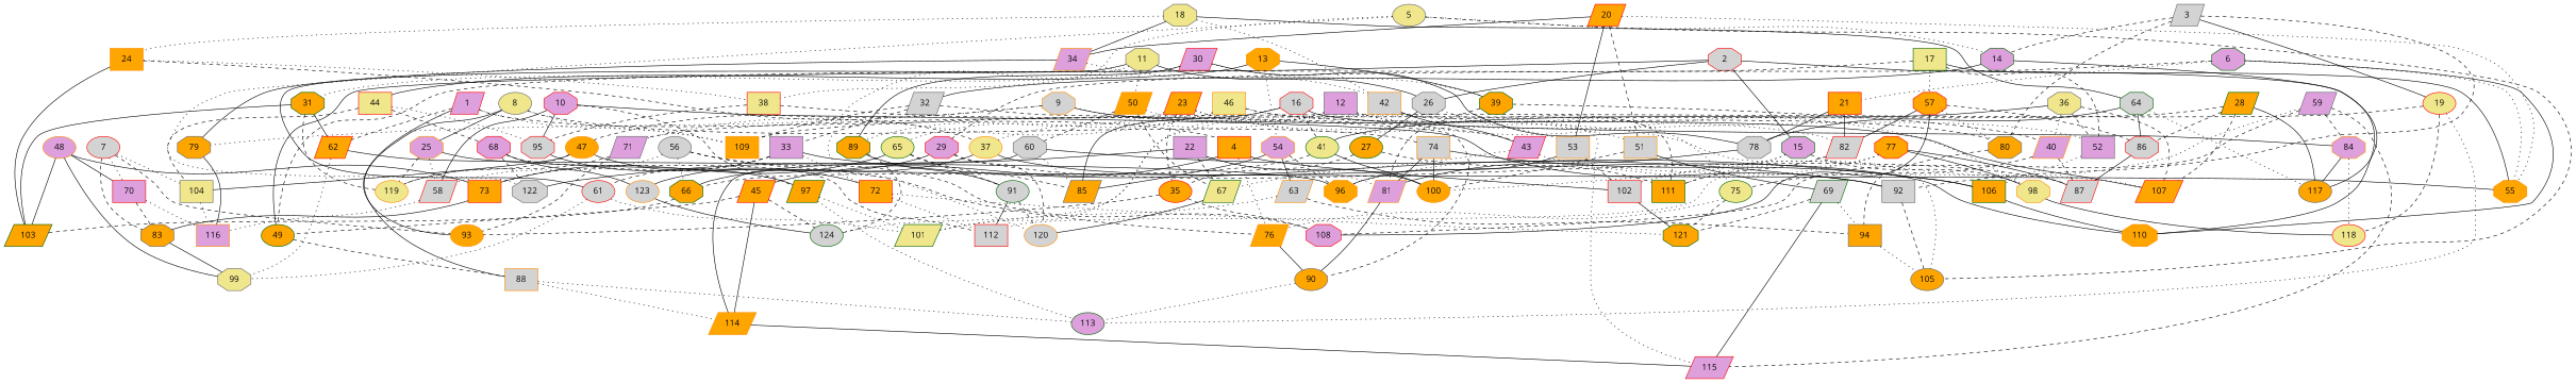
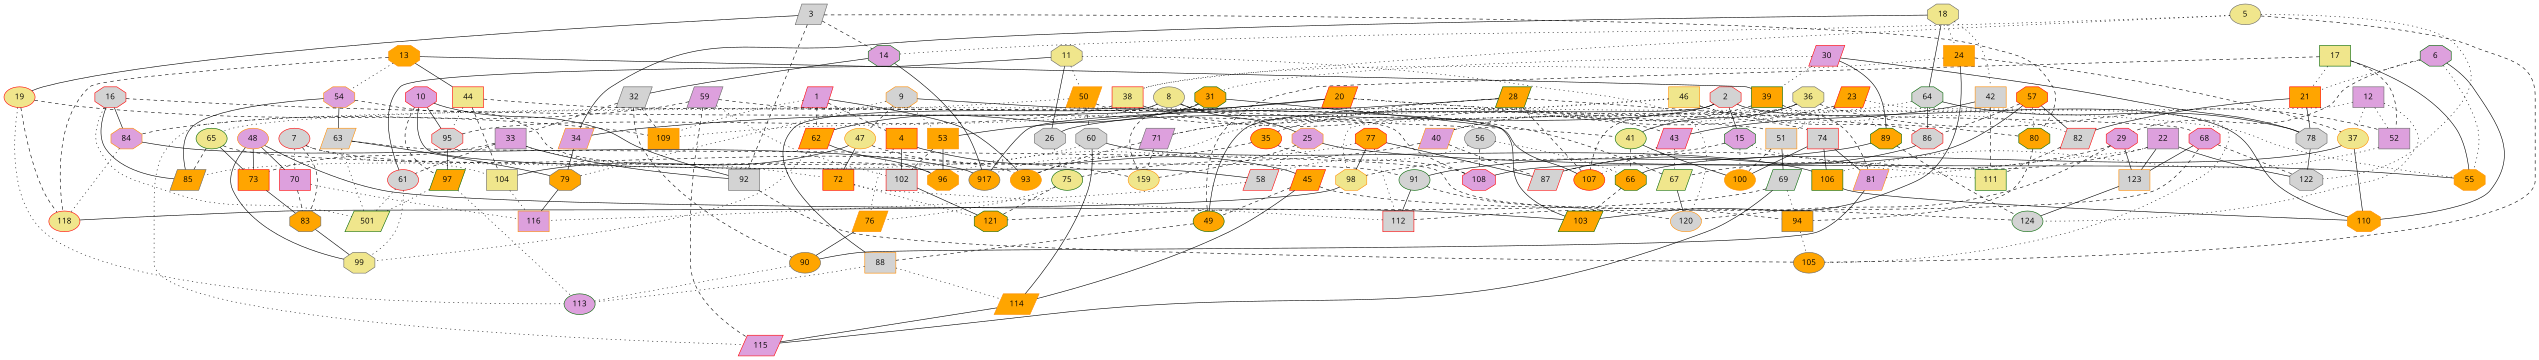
  graph {
    fontname="Open Sans"
    node [color=red fillcolor=orange fontname="Open Sans" shape=octagon style=filled]
    edge [fontname="Open Sans" style=solid]
    1 [fillcolor=plum shape=parallelogram]
    4 [shape=box]
    62 [shape=parallelogram]
    93 [color=darkorange shape=ellipse]
    109 [color=darkorange shape=box]
    45 [shape=parallelogram]
    76 [color=darkorange shape=parallelogram]
    102 [fillcolor=lightgrey shape=box]
    99 [color=gray40 fillcolor=khaki]
    96 [color=darkorange]
    2 [fillcolor=lightgrey]
    15 [color=darkgreen fillcolor=plum]
    26 [color=gray40 fillcolor=lightgrey]
    49 [color=darkgreen shape=ellipse]
    110 [color=darkorange]
    98 [color=darkorange fillcolor=khaki]
    100 [color=darkorange shape=ellipse]
-   111 [color=darkgreen shape=box]
-   27 [color=darkgreen shape=ellipse]
+   111 [color=darkgreen fillcolor=khaki shape=box]
    75 [color=darkgreen fillcolor=khaki shape=ellipse]
    88 [color=darkorange fillcolor=lightgrey shape=box]
    3 [color=gray40 fillcolor=lightgrey shape=parallelogram]
    14 [color=darkgreen fillcolor=plum]
    19 [fillcolor=khaki shape=ellipse]
-   80 [color=gray40]
+   80 [color=darkgreen]
    92 [color=gray40 fillcolor=lightgrey shape=box]
    32 [color=gray40 fillcolor=lightgrey shape=parallelogram]
-   117 [color=gray40 shape=ellipse]
+   117 [color=gray40 shape=ellipse label=917]
    118 [fillcolor=khaki shape=ellipse]
    113 [color=darkgreen fillcolor=plum shape=ellipse]
    94 [color=gray40 shape=box]
    105 [color=gray40 shape=ellipse]
    124 [color=darkgreen fillcolor=lightgrey shape=ellipse]
    114 [color=darkorange shape=parallelogram]
    90 [color=gray40 shape=ellipse]
    121 [color=darkgreen]
    5 [color=gray40 fillcolor=khaki shape=ellipse]
    38 [fillcolor=khaki shape=box]
    122 [color=gray40 fillcolor=lightgrey]
    95 [fillcolor=lightgrey]
    43 [fillcolor=plum shape=parallelogram]
    6 [color=darkgreen fillcolor=plum]
    21 [shape=box]
    29 [fillcolor=plum]
    55 [color=darkorange]
    78 [color=gray40 fillcolor=lightgrey]
    82 [fillcolor=lightgrey shape=parallelogram]
    120 [color=darkorange fillcolor=lightgrey shape=ellipse]
-   123 [color=darkorange fillcolor=lightgrey shape=ellipse]
+   123 [color=darkorange fillcolor=lightgrey shape=box]
    87 [fillcolor=lightgrey shape=parallelogram]
    7 [fillcolor=lightgrey shape=ellipse]
    70 [fillcolor=plum shape=box]
    83 [color=gray40]
    104 [color=gray40 fillcolor=khaki shape=box]
    116 [color=darkorange fillcolor=plum shape=box]
    8 [color=gray40 fillcolor=khaki shape=ellipse]
    25 [color=darkorange fillcolor=plum]
-   74 [color=darkorange fillcolor=lightgrey shape=box]
+   74 [fillcolor=lightgrey shape=box]
    58 [fillcolor=lightgrey shape=parallelogram]
-   119 [color=darkorange fillcolor=khaki shape=ellipse]
+   119 [color=darkorange fillcolor=khaki shape=ellipse label=159]
    81 [color=darkorange fillcolor=plum shape=parallelogram]
    106 [color=darkgreen shape=box]
    9 [color=darkorange fillcolor=lightgrey]
-   47 [color=darkorange shape=ellipse]
-   53 [color=darkorange fillcolor=lightgrey shape=box]
+   47 [color=darkorange fillcolor=khaki shape=ellipse]
+   53 [color=darkorange shape=box]
    79 [color=gray40]
-   107 [shape=parallelogram]
+   107 [shape=ellipse]
    72 [shape=box]
    10 [fillcolor=plum]
    97 [color=darkgreen shape=parallelogram]
-   101 [color=darkgreen fillcolor=khaki shape=parallelogram]
+   101 [color=darkgreen fillcolor=khaki shape=parallelogram label=501]
    11 [color=gray40 fillcolor=khaki]
    50 [color=darkorange shape=parallelogram]
    61 [fillcolor=lightgrey shape=ellipse]
    67 [color=darkgreen fillcolor=khaki shape=parallelogram]
    60 [color=gray40 fillcolor=lightgrey]
    115 [fillcolor=plum shape=parallelogram]
    12 [color=gray40 fillcolor=plum shape=box]
    37 [color=darkorange fillcolor=khaki shape=ellipse]
    52 [color=gray40 fillcolor=plum shape=box]
    66 [color=darkgreen]
    13 [color=darkorange]
-   39 [color=darkgreen]
+   39 [color=darkgreen shape=box]
    44 [fillcolor=khaki shape=box]
    54 [color=darkorange fillcolor=plum]
    40 [color=darkorange fillcolor=plum shape=parallelogram]
    68 [fillcolor=plum]
    85 [color=gray40 shape=parallelogram]
    63 [color=darkorange fillcolor=lightgrey shape=parallelogram]
    33 [color=gray40 fillcolor=plum shape=box]
    16 [fillcolor=lightgrey]
    41 [color=darkgreen fillcolor=khaki shape=ellipse]
    84 [color=darkorange fillcolor=plum]
    17 [color=darkgreen fillcolor=khaki shape=box]
    18 [color=gray40 fillcolor=khaki]
    24 [color=darkorange shape=box]
    34 [color=darkorange fillcolor=plum shape=parallelogram]
    42 [color=darkorange fillcolor=lightgrey shape=box]
    64 [color=darkgreen fillcolor=lightgrey]
    103 [color=darkgreen shape=parallelogram]
    86 [fillcolor=lightgrey]
    20 [shape=parallelogram]
    51 [color=darkorange fillcolor=lightgrey shape=box]
    69 [color=darkgreen fillcolor=lightgrey shape=parallelogram]
    22 [color=gray40 fillcolor=plum shape=box]
    23 [shape=parallelogram]
    35 [shape=ellipse]
    89 [color=darkgreen]
    108 [fillcolor=plum]
    91 [color=darkgreen fillcolor=lightgrey shape=ellipse]
    28 [color=darkgreen shape=parallelogram]
    71 [color=gray40 fillcolor=plum shape=parallelogram]
    30 [fillcolor=plum shape=parallelogram]
    31 [color=darkgreen]
    73 [shape=box]
    112 [fillcolor=lightgrey shape=box]
    36 [color=gray40 fillcolor=khaki]
    46 [color=darkorange fillcolor=khaki shape=box]
    65 [color=darkgreen fillcolor=khaki shape=ellipse]
    48 [color=darkorange fillcolor=plum shape=ellipse]
    56 [color=gray40 fillcolor=lightgrey shape=ellipse]
    57
    59 [color=gray40 fillcolor=plum shape=parallelogram]
    77
    1 -- 4 [style=dashed]
    1 -- 62 [style=dashed]
    1 -- 93
    1 -- 109 [style=dotted]
    4 -- 45
    4 -- 76 [style=dotted]
    4 -- 102
    62 -- 99 [style=dotted]
    62 -- 96
    45 -- 49 [style=dashed]
    45 -- 124 [style=dashed]
    45 -- 114
    76 -- 90
    102 -- 121
    2 -- 15
    2 -- 26
    2 -- 49
    2 -- 110
    15 -- 98 [style=dashed]
    15 -- 100 [style=dotted]
    15 -- 111 [style=dotted]
-   26 -- 27
    26 -- 75 [style=dotted]
    49 -- 88 [style=dashed]
    98 -- 118
-   27 -- 111 [style=dashed]
-   27 -- 35 [style=dashed]
    75 -- 76 [style=dotted]
    75 -- 121 [style=dashed]
    88 -- 113 [style=dotted]
    88 -- 114 [style=dotted]
    3 -- 14 [style=dashed]
    3 -- 19
    3 -- 80 [style=dashed]
    3 -- 92 [style=dashed]
    14 -- 32
    14 -- 117
    19 -- 109 [style=dashed]
    19 -- 118 [style=dashed]
    19 -- 113 [style=dotted]
    80 -- 94 [style=dashed]
    92 -- 105 [style=dashed]
    32 -- 109 [style=dashed]
    32 -- 90 [style=dashed]
    32 -- 33 [style=dashed]
    94 -- 105 [style=dotted]
    114 -- 115
    90 -- 113 [style=dotted]
    5 -- 14 [style=dotted]
    5 -- 105 [style=dashed]
    5 -- 38 [style=dotted]
    5 -- 122 [style=dotted]
    38 -- 95 [style=dashed]
    38 -- 43 [style=dashed]
    95 -- 97
    43 -- 107 [style=dotted]
    43 -- 67 [style=dotted]
    6 -- 110
    6 -- 21 [style=dotted]
    6 -- 29 [style=dashed]
    6 -- 55 [style=dotted]
    21 -- 78
    21 -- 82
    29 -- 120 [style=dashed]
    29 -- 123
    29 -- 87 [style=dashed]
-   78 -- 81
+   78 -- 122
    82 -- 111 [style=dashed]
    123 -- 124
    7 -- 93 [style=dashed]
    7 -- 70 [style=dotted]
    7 -- 83 [style=dashed]
    7 -- 104 [style=dotted]
    70 -- 83 [style=dashed]
    70 -- 116 [style=dotted]
    83 -- 99
    104 -- 116 [style=dotted]
    8 -- 109 [style=dotted]
    8 -- 88
    8 -- 25
    8 -- 74 [style=dashed]
    25 -- 55
    25 -- 58 [style=dotted]
    25 -- 119 [style=dashed]
    74 -- 100
    74 -- 81
    74 -- 106
    58 -- 116 [style=dotted]
    81 -- 90
    106 -- 110
    9 -- 47 [style=dashed]
    9 -- 53 [style=dotted]
    9 -- 79 [style=dotted]
    9 -- 107
    47 -- 104
    47 -- 119 [style=dashed]
    47 -- 72
    53 -- 102 [style=dashed]
    53 -- 96
    79 -- 116
    72 -- 121 [style=dotted]
    72 -- 112 [style=dotted]
    10 -- 92
    10 -- 95
    10 -- 58
    10 -- 97 [style=dashed]
    97 -- 113 [style=dotted]
    97 -- 101 [style=dotted]
    11 -- 26
    11 -- 120 [style=dotted]
    11 -- 50 [style=dotted]
    11 -- 61
    50 -- 67 [style=dashed]
    50 -- 60 [style=dashed]
    50 -- 115 [style=dotted]
    61 -- 99 [style=dotted]
    61 -- 101 [style=dotted]
    67 -- 120
    60 -- 114
    60 -- 106
    60 -- 85 [style=dotted]
    12 -- 98 [style=dotted]
    12 -- 124 [style=dotted]
    12 -- 37 [style=dotted]
    12 -- 52 [style=dotted]
    37 -- 110
    37 -- 66
    52 -- 106 [style=dotted]
    66 -- 103 [style=dashed]
+   13 -- 118 [style=dashed]
    13 -- 39
    13 -- 44
    13 -- 54 [style=dotted]
    39 -- 81 [style=dashed]
    39 -- 40 [style=dashed]
    44 -- 95 [style=dotted]
    44 -- 104 [style=dashed]
    44 -- 68 [style=dashed]
    54 -- 96 [style=dashed]
    54 -- 85
    54 -- 63
    40 -- 75 [style=dashed]
    40 -- 87 [style=dashed]
    68 -- 122 [style=dashed]
    68 -- 123
    68 -- 112 [style=dashed]
    63 -- 94 [style=dashed]
+   63 -- 79
    63 -- 101 [style=dotted]
    33 -- 92
    33 -- 72 [style=dotted]
    33 -- 61 [style=dashed]
    33 -- 73 [style=dashed]
    16 -- 101 [style=dotted]
    16 -- 85
    16 -- 41 [style=dashed]
    16 -- 84
    41 -- 100
    41 -- 66 [style=dashed]
    84 -- 117
    84 -- 118 [style=dotted]
    17 -- 49 [style=dashed]
-   17 -- 57 [style=dotted]
+   17 -- 21 [style=dotted]
    17 -- 55
    17 -- 52 [style=dashed]
    18 -- 24 [style=dotted]
    18 -- 34
    18 -- 42 [style=dotted]
    18 -- 64
    24 -- 38 [style=dotted]
    24 -- 37 [style=dashed]
    24 -- 103
    34 -- 79
-   34 -- 42 [style=dotted]
    42 -- 111 [style=dashed]
    42 -- 43
    64 -- 117 [style=dotted]
    64 -- 78
    64 -- 86
    86 -- 87
    20 -- 55 [style=dotted]
    20 -- 53
    20 -- 34
    20 -- 51 [style=dashed]
    51 -- 100 [style=dashed]
    51 -- 69
    69 -- 94 [style=dotted]
    69 -- 121 [style=dashed]
    69 -- 115
    22 -- 122
-   22 -- 100
+   22 -- 123
    22 -- 81 [style=dotted]
    22 -- 67 [style=dashed]
    23 -- 105 [style=dotted]
    23 -- 51 [style=dotted]
    23 -- 35 [style=dashed]
    23 -- 89 [style=dotted]
    35 -- 93 [style=dashed]
    35 -- 108 [style=dashed]
    89 -- 124 [style=dashed]
    89 -- 91
    91 -- 120 [style=dashed]
    91 -- 112
    28 -- 117
    28 -- 107 [style=dashed]
    28 -- 86 [style=dashed]
    28 -- 71 [style=dashed]
    71 -- 93 [style=dashed]
    71 -- 119 [style=dashed]
    30 -- 78
    30 -- 39 [style=dotted]
    30 -- 89
    30 -- 31 [style=dotted]
    31 -- 62
    31 -- 119 [style=dashed]
    31 -- 103
    73 -- 83
    36 -- 107 [style=dashed]
    36 -- 52 [style=dashed]
    36 -- 40 [style=dotted]
    36 -- 41
    46 -- 80 [style=dashed]
    46 -- 82 [style=dotted]
    46 -- 71 [style=dotted]
    46 -- 65 [style=dotted]
    65 -- 85 [style=dashed]
    65 -- 91 [style=dashed]
    65 -- 73
    48 -- 99
    48 -- 70
    48 -- 103
    48 -- 73
-   56 -- 76 [style=dashed]
    56 -- 58 [style=dotted]
    56 -- 66 [style=dotted]
    56 -- 108 [style=dashed]
    57 -- 80 [style=dotted]
    57 -- 82
    57 -- 86 [style=dashed]
    57 -- 108
    59 -- 102 [style=dotted]
    59 -- 115 [style=dashed]
    59 -- 84 [style=dashed]
    59 -- 108 [style=dashed]
    77 -- 96 [style=dotted]
    77 -- 98
    77 -- 87
    77 -- 112 [style=dotted]
  }
